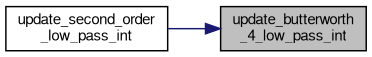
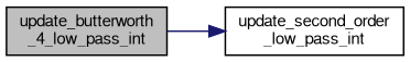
  digraph {
    rankdir=LR
    node [color=black fontname=FreeSans fontsize=10 shape=record style=filled]
    n1 [fillcolor=grey75 fontcolor=black height=0.2 label="update_butterworth\l_4_low_pass_int" width=0.4]
    n2 [fillcolor=white height=0.2 label="update_second_order\l_low_pass_int" width=0.4]
-   n2 -> n1 [color=midnightblue fontname=FreeSans fontsize=10 labelfontname=FreeSans labelfontsize=10 style=solid]
+   n1 -> n2 [color=midnightblue fontname=FreeSans fontsize=10 labelfontname=FreeSans labelfontsize=10 style=solid]
  }
